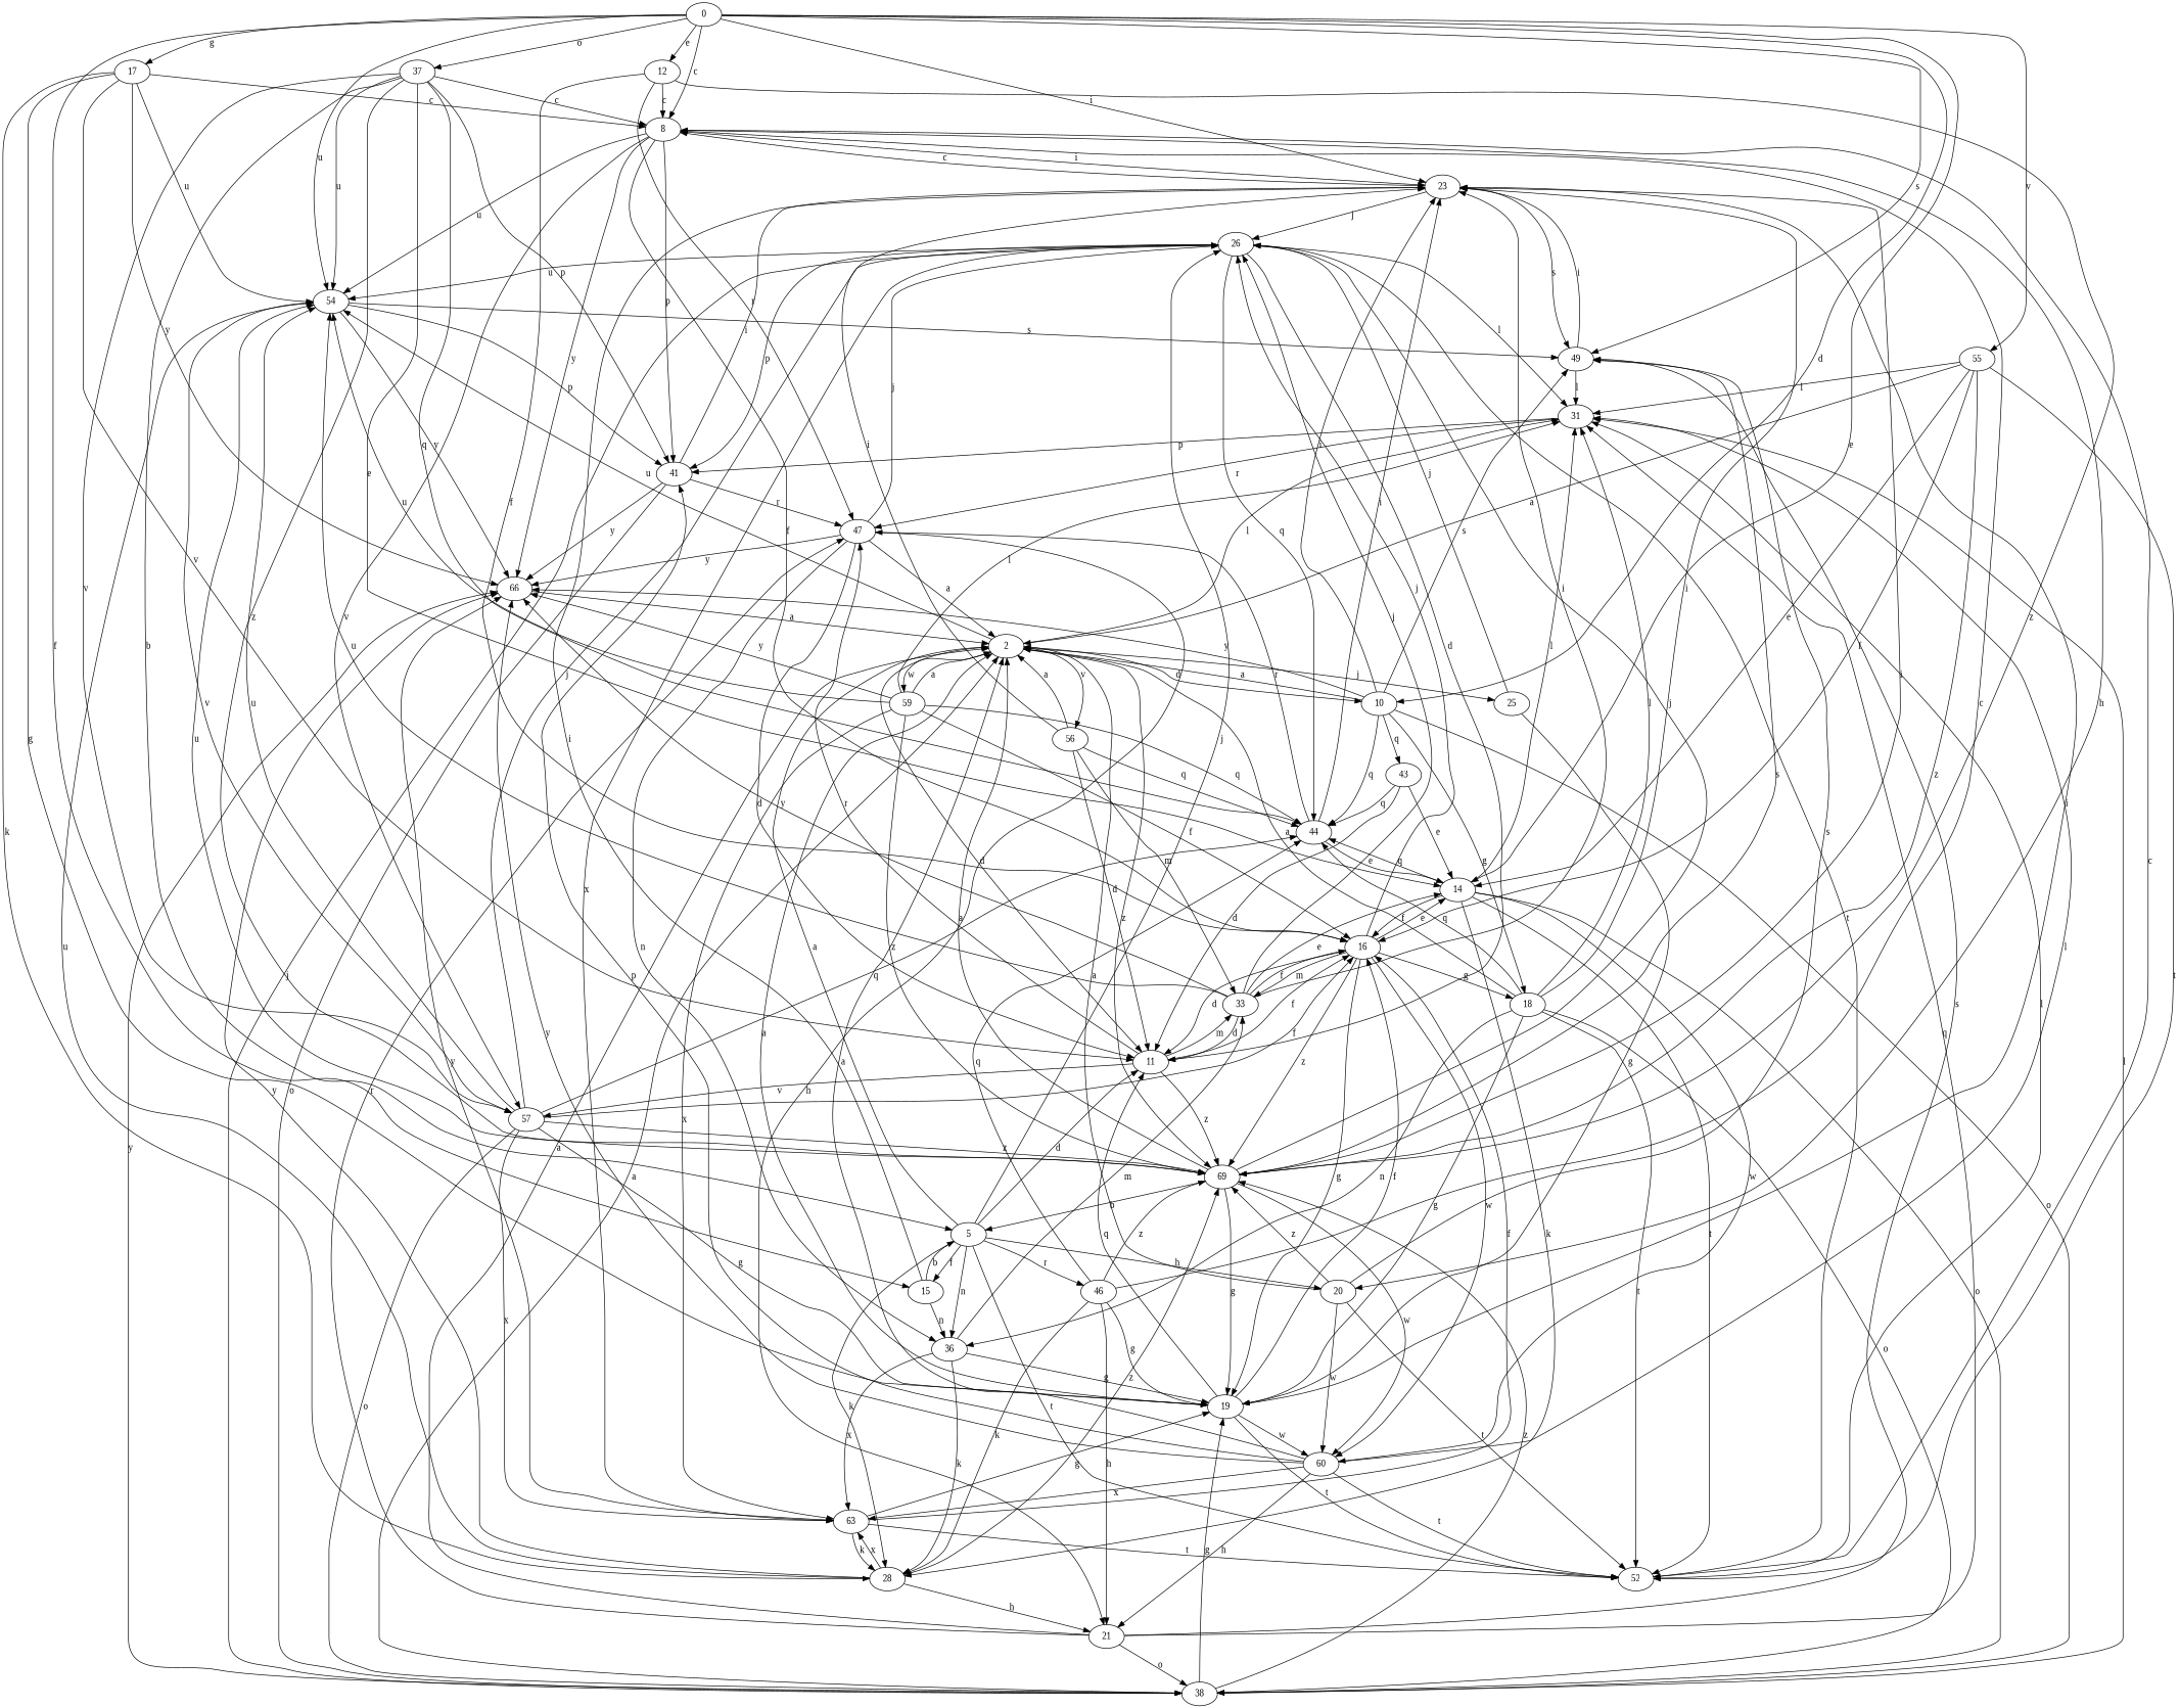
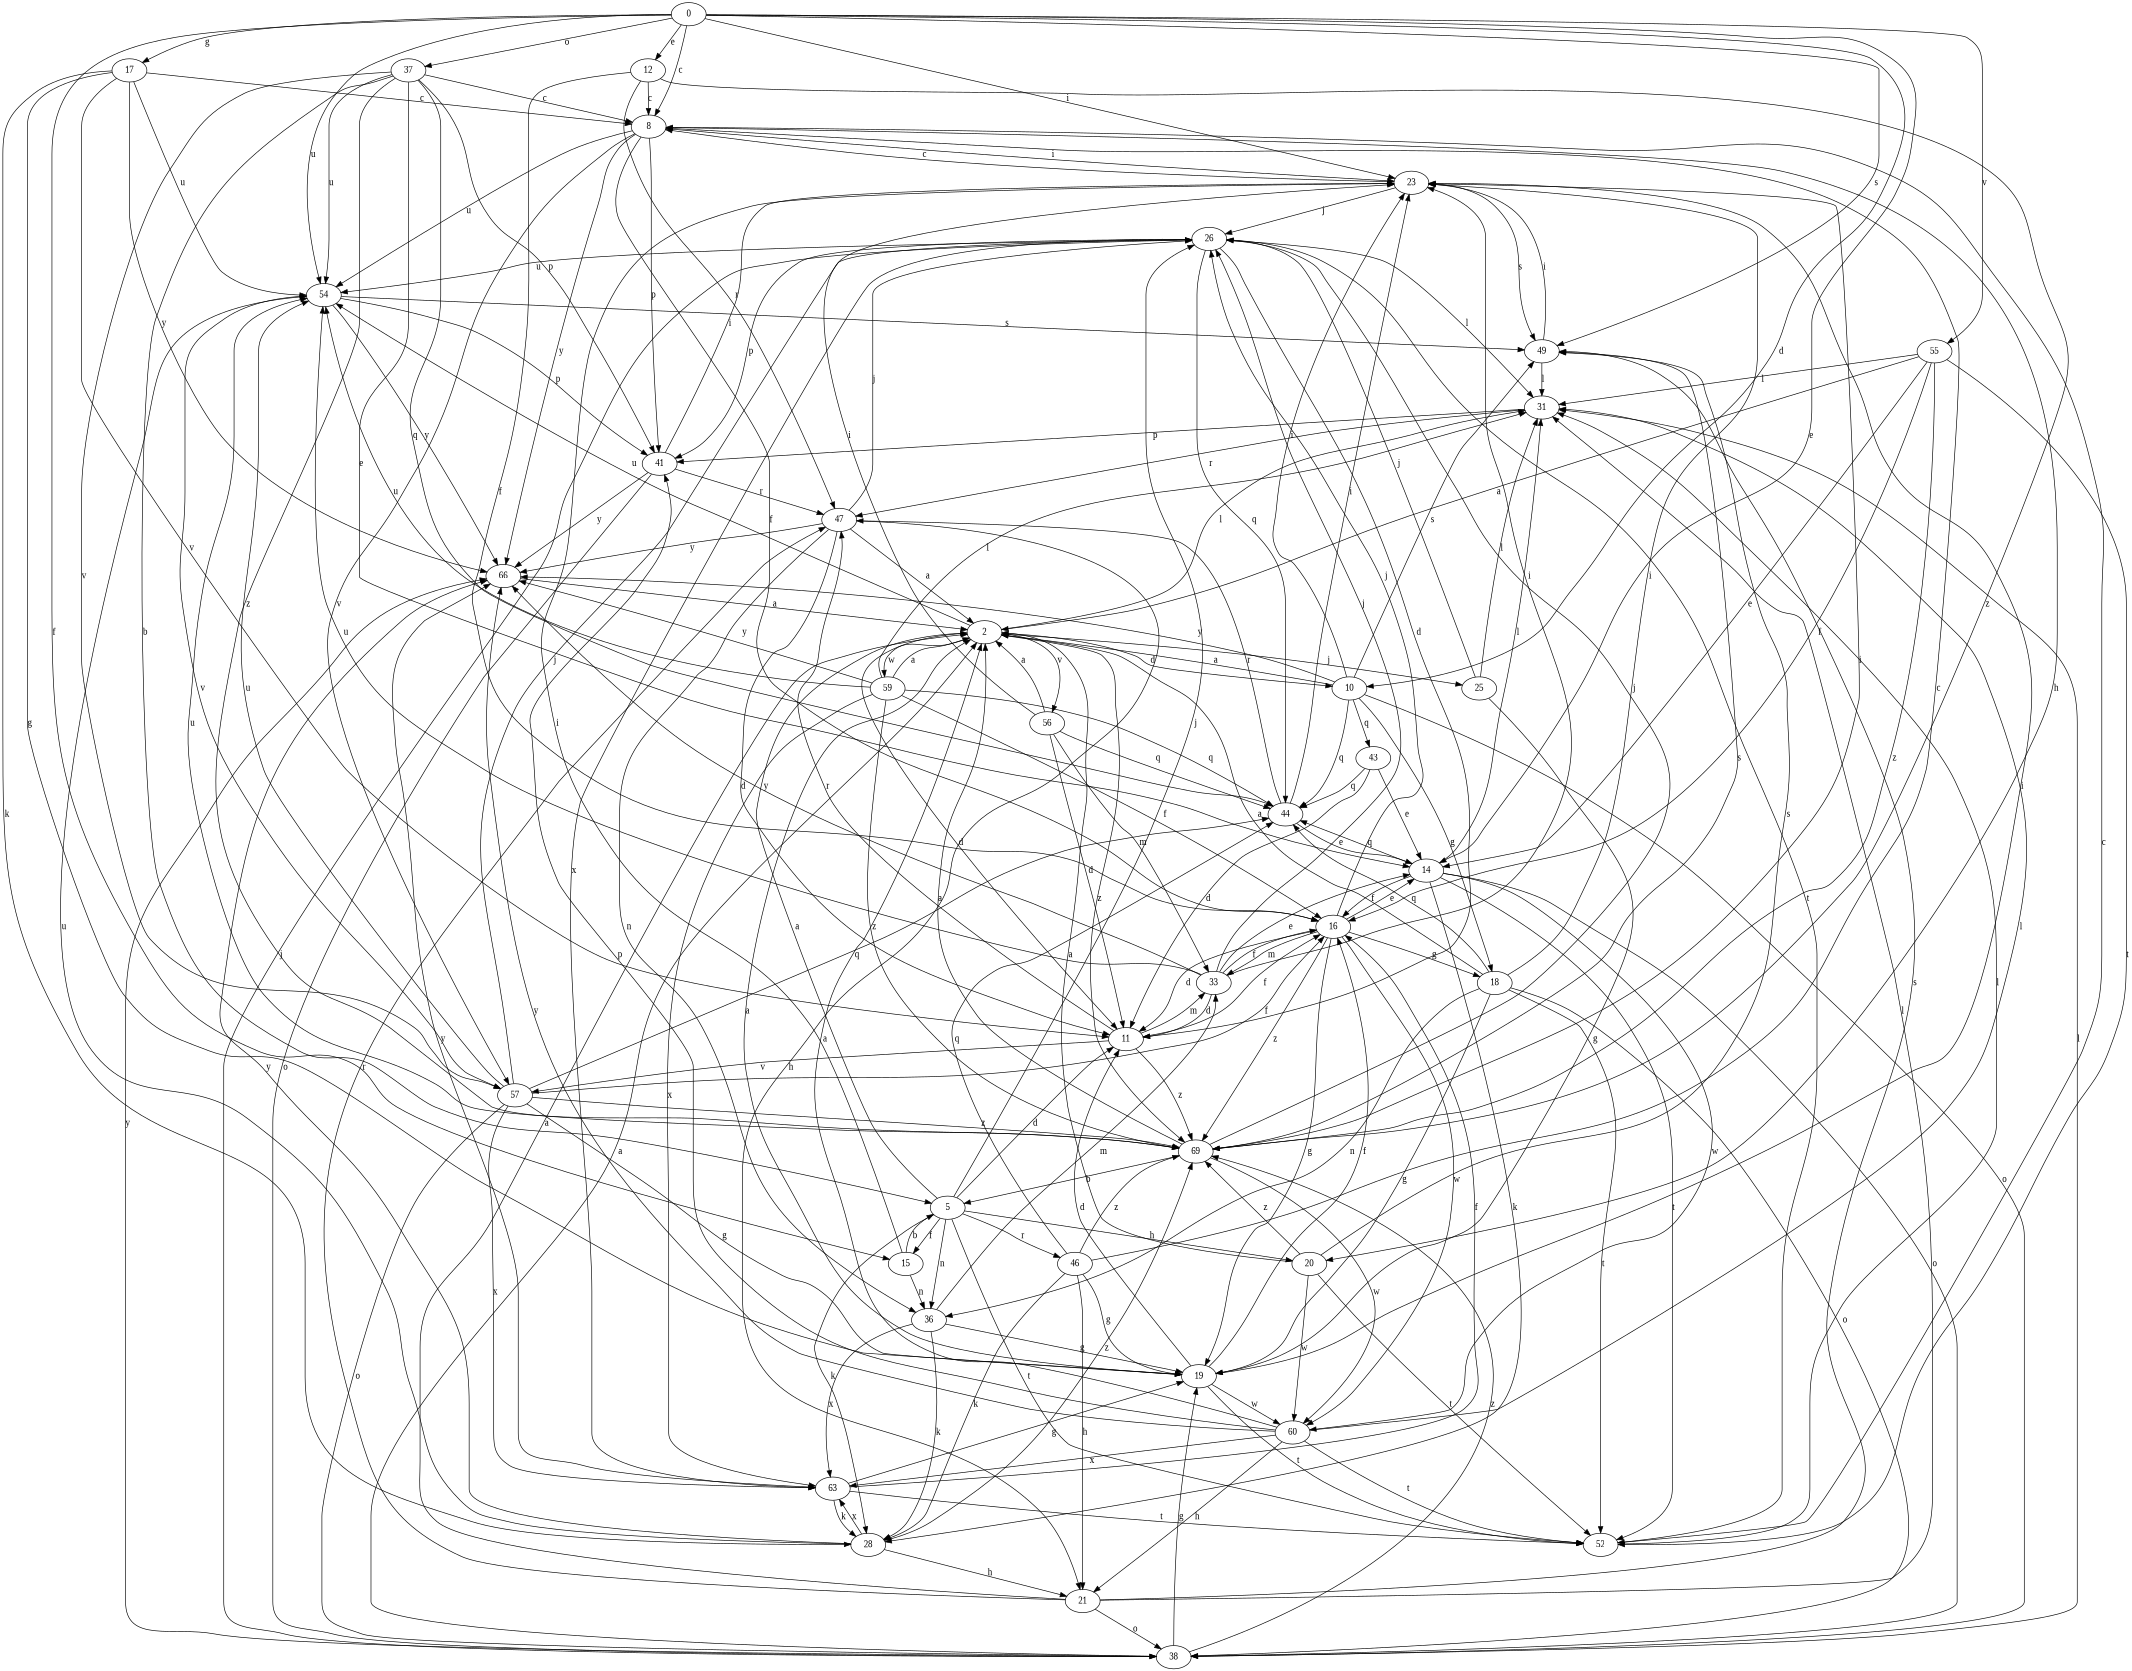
  strict digraph {
    fontname="Liberation Serif"
    node [fontname="Liberation Serif"]
    edge [fontname="Liberation Serif"]
    0
    8
    10
    12
    14
    15
    17
    23
    37
    49
    54
    55
    20
    16
    41
    57
    66
    2
    18
    38
    43
    44
    69
    47
    31
    28
    52
    60
    5
    36
    11
    19
    26
    25
    56
    59
    33
    63
    46
    21
    0 -> 8 [label=c]
    0 -> 10 [label=d]
    0 -> 12 [label=e]
    0 -> 14 [label=e]
    0 -> 15 [label=f]
    0 -> 17 [label=g]
    0 -> 23 [label=i]
    0 -> 37 [label=o]
    0 -> 49 [label=s]
    0 -> 54 [label=u]
    0 -> 55 [label=v]
    8 -> 23 [label=i]
    8 -> 54 [label=u]
    8 -> 20 [label=h]
    8 -> 16 [label=f]
    8 -> 41 [label=p]
    8 -> 57 [label=v]
    8 -> 66 [label=y]
    10 -> 23 [label=i]
    10 -> 49 [label=s]
    10 -> 66 [label=y]
    10 -> 2 [label=a]
    10 -> 18 [label=g]
    10 -> 38 [label=o]
    10 -> 43 [label=q]
    10 -> 44 [label=q]
    12 -> 8 [label=c]
    12 -> 16 [label=f]
    12 -> 69 [label=z]
    12 -> 47 [label=r]
    14 -> 16 [label=f]
    14 -> 38 [label=o]
    14 -> 44 [label=q]
    14 -> 31 [label=l]
    14 -> 28 [label=k]
    14 -> 52 [label=t]
    14 -> 60 [label=w]
    15 -> 23 [label=i]
    15 -> 5 [label=b]
    15 -> 36 [label=n]
    17 -> 8 [label=c]
    17 -> 54 [label=u]
    17 -> 66 [label=y]
    17 -> 28 [label=k]
    17 -> 11 [label=v]
    17 -> 19 [label=g]
    23 -> 8 [label=c]
    23 -> 49 [label=s]
    23 -> 26 [label=j]
    37 -> 8 [label=c]
    37 -> 14 [label=e]
    37 -> 54 [label=u]
    37 -> 41 [label=p]
    37 -> 57 [label=v]
    37 -> 44 [label=q]
    37 -> 69 [label=z]
    37 -> 5 [label=b]
    49 -> 23 [label=i]
    49 -> 31 [label=l]
    54 -> 49 [label=s]
    54 -> 41 [label=p]
    54 -> 57 [label=v]
    54 -> 66 [label=y]
    55 -> 14 [label=e]
    55 -> 16 [label=f]
    55 -> 2 [label=a]
    55 -> 69 [label=z]
    55 -> 31 [label=l]
    55 -> 52 [label=t]
    20 -> 49 [label=s]
    20 -> 2 [label=a]
    20 -> 69 [label=z]
    20 -> 52 [label=t]
    20 -> 60 [label=w]
    16 -> 14 [label=e]
    16 -> 18 [label=g]
    16 -> 69 [label=z]
    16 -> 60 [label=w]
    16 -> 11 [label=d]
    16 -> 19 [label=g]
    16 -> 26 [label=j]
    16 -> 33 [label=m]
    41 -> 23 [label=i]
    41 -> 66 [label=y]
    41 -> 38 [label=o]
    41 -> 47 [label=r]
    57 -> 54 [label=u]
    57 -> 16 [label=f]
    57 -> 38 [label=o]
    57 -> 44 [label=q]
    57 -> 69 [label=z]
    57 -> 19 [label=g]
    57 -> 26 [label=j]
    57 -> 63 [label=x]
    66 -> 2 [label=a]
    2 -> 10 [label=d]
    2 -> 54 [label=u]
    2 -> 69 [label=z]
    2 -> 31 [label=l]
    2 -> 11 [label=d]
    2 -> 25 [label=j]
    2 -> 56 [label=v]
    2 -> 59 [label=w]
    18 -> 23 [label=i]
    18 -> 2 [label=a]
    18 -> 38 [label=o]
    18 -> 44 [label=q]
    18 -> 52 [label=t]
    18 -> 36 [label=n]
    18 -> 19 [label=g]
    38 -> 66 [label=y]
    38 -> 2 [label=a]
    38 -> 69 [label=z]
    38 -> 31 [label=l]
    38 -> 19 [label=g]
    38 -> 26 [label=j]
    43 -> 14 [label=e]
    43 -> 44 [label=q]
    43 -> 11 [label=d]
    44 -> 14 [label=e]
    44 -> 23 [label=i]
    44 -> 47 [label=r]
    69 -> 23 [label=i]
    69 -> 49 [label=s]
    69 -> 54 [label=u]
    69 -> 2 [label=a]
    69 -> 60 [label=w]
    69 -> 5 [label=b]
-   69 -> 19 [label=g]
    69 -> 26 [label=j]
    47 -> 66 [label=y]
    47 -> 2 [label=a]
    47 -> 36 [label=n]
    47 -> 11 [label=d]
    47 -> 26 [label=j]
    47 -> 21 [label=h]
    31 -> 41 [label=p]
    31 -> 47 [label=r]
    28 -> 54 [label=u]
    28 -> 66 [label=y]
    28 -> 69 [label=z]
    28 -> 63 [label=x]
    28 -> 21 [label=h]
    52 -> 8 [label=c]
    52 -> 31 [label=l]
    60 -> 41 [label=p]
    60 -> 66 [label=y]
    60 -> 2 [label=a]
    60 -> 31 [label=l]
    60 -> 52 [label=t]
    60 -> 63 [label=x]
    60 -> 21 [label=h]
    5 -> 15 [label=f]
    5 -> 20 [label=h]
    5 -> 2 [label=a]
    5 -> 28 [label=k]
    5 -> 52 [label=t]
    5 -> 36 [label=n]
    5 -> 11 [label=d]
    5 -> 26 [label=j]
    5 -> 46 [label=r]
    36 -> 28 [label=k]
    36 -> 19 [label=g]
    36 -> 33 [label=m]
    36 -> 63 [label=x]
    11 -> 16 [label=f]
    11 -> 57 [label=v]
    11 -> 69 [label=z]
    11 -> 47 [label=r]
    11 -> 33 [label=m]
    19 -> 23 [label=i]
    19 -> 16 [label=f]
    19 -> 2 [label=a]
    19 -> 52 [label=t]
    19 -> 60 [label=w]
-   19 -> 11 [label=q]
+   19 -> 11 [label=d]
    26 -> 54 [label=u]
    26 -> 41 [label=p]
    26 -> 44 [label=q]
    26 -> 31 [label=l]
    26 -> 52 [label=t]
    26 -> 11 [label=d]
    26 -> 63 [label=x]
-   18 -> 31 [label=l]
+   25 -> 31 [label=l]
    25 -> 19 [label=g]
    25 -> 26 [label=j]
    56 -> 23 [label=i]
    56 -> 2 [label=a]
    56 -> 44 [label=q]
    56 -> 11 [label=d]
    56 -> 33 [label=m]
    59 -> 54 [label=u]
    59 -> 16 [label=f]
    59 -> 66 [label=y]
    59 -> 2 [label=a]
    59 -> 44 [label=q]
    59 -> 69 [label=z]
    59 -> 31 [label=l]
    59 -> 63 [label=x]
    33 -> 14 [label=e]
    33 -> 23 [label=i]
    33 -> 54 [label=u]
    33 -> 16 [label=f]
    33 -> 66 [label=y]
    33 -> 11 [label=d]
    33 -> 26 [label=j]
    63 -> 16 [label=f]
    63 -> 66 [label=y]
    63 -> 28 [label=k]
    63 -> 52 [label=t]
    63 -> 19 [label=g]
    46 -> 8 [label=c]
    46 -> 44 [label=q]
    46 -> 69 [label=z]
    46 -> 28 [label=k]
    46 -> 19 [label=g]
    46 -> 21 [label=h]
    21 -> 49 [label=s]
    21 -> 2 [label=a]
    21 -> 38 [label=o]
    21 -> 47 [label=r]
-   21 -> 31 [label=q]
+   21 -> 31 [label=l]
  }
